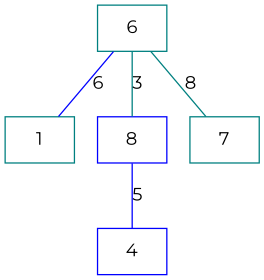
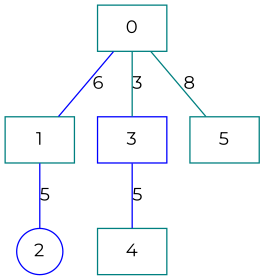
  graph {
    fontname=Montserrat
    node [color=teal fontname=Montserrat shape=box weight=1]
    edge [color=blue fontname=Montserrat]
-   0 [label=6]
+   0
    1
-   3 [color=blue weight=2 label=8]
-   5 [weight=4 label=7]
-   4 [color=blue]
+   3 [color=blue weight=2]
+   5 [weight=4]
+   2 [color=blue shape=circle weight=2]
+   4
    0 -- 1 [label=6]
    0 -- 3 [color=teal label=3]
    0 -- 5 [color=teal label=8]
+   1 -- 2 [label=5]
    3 -- 4 [label=5]
  }
